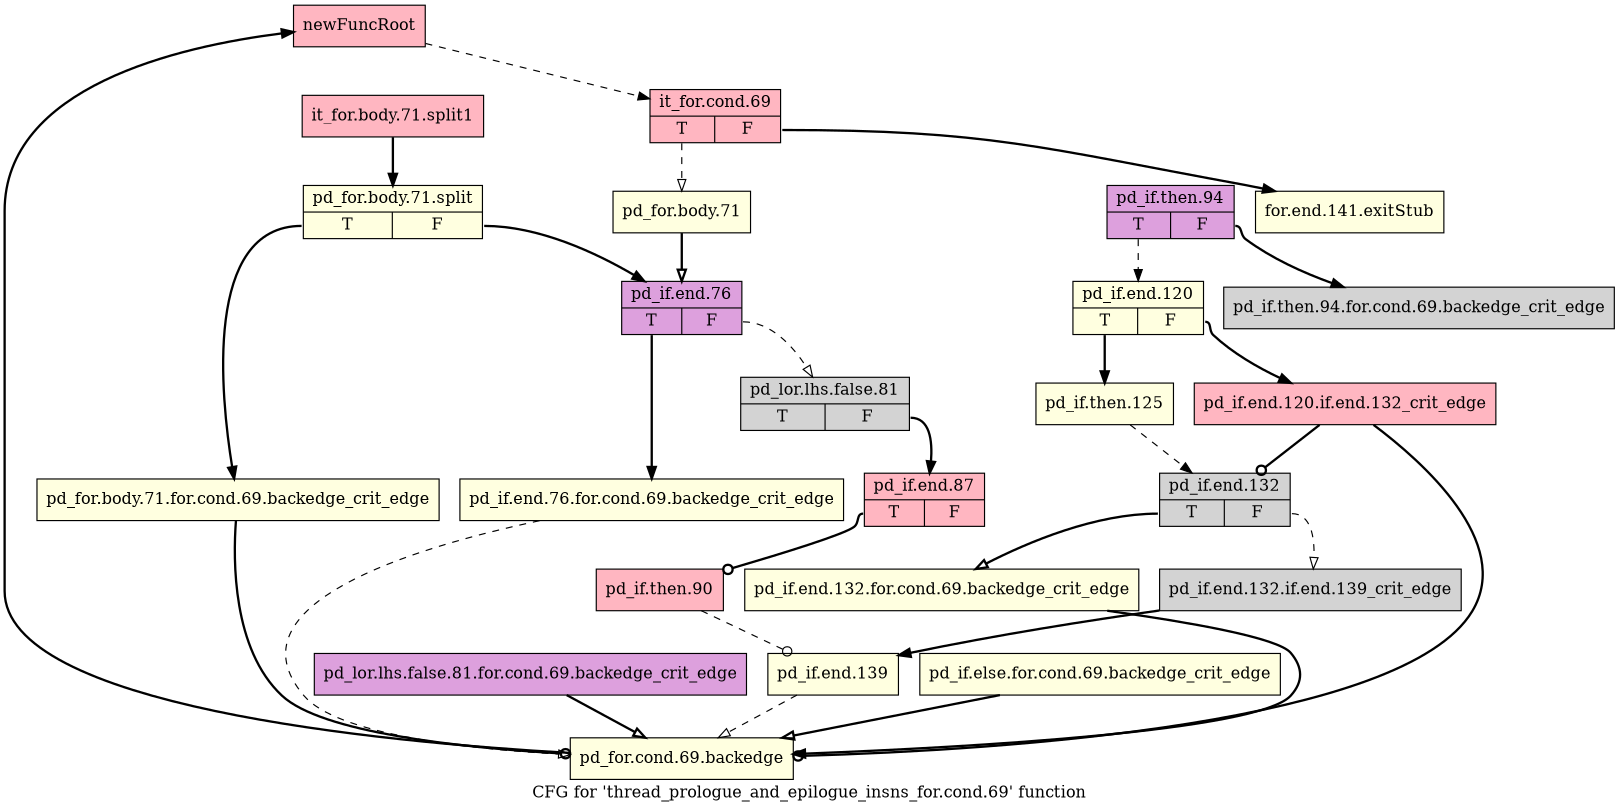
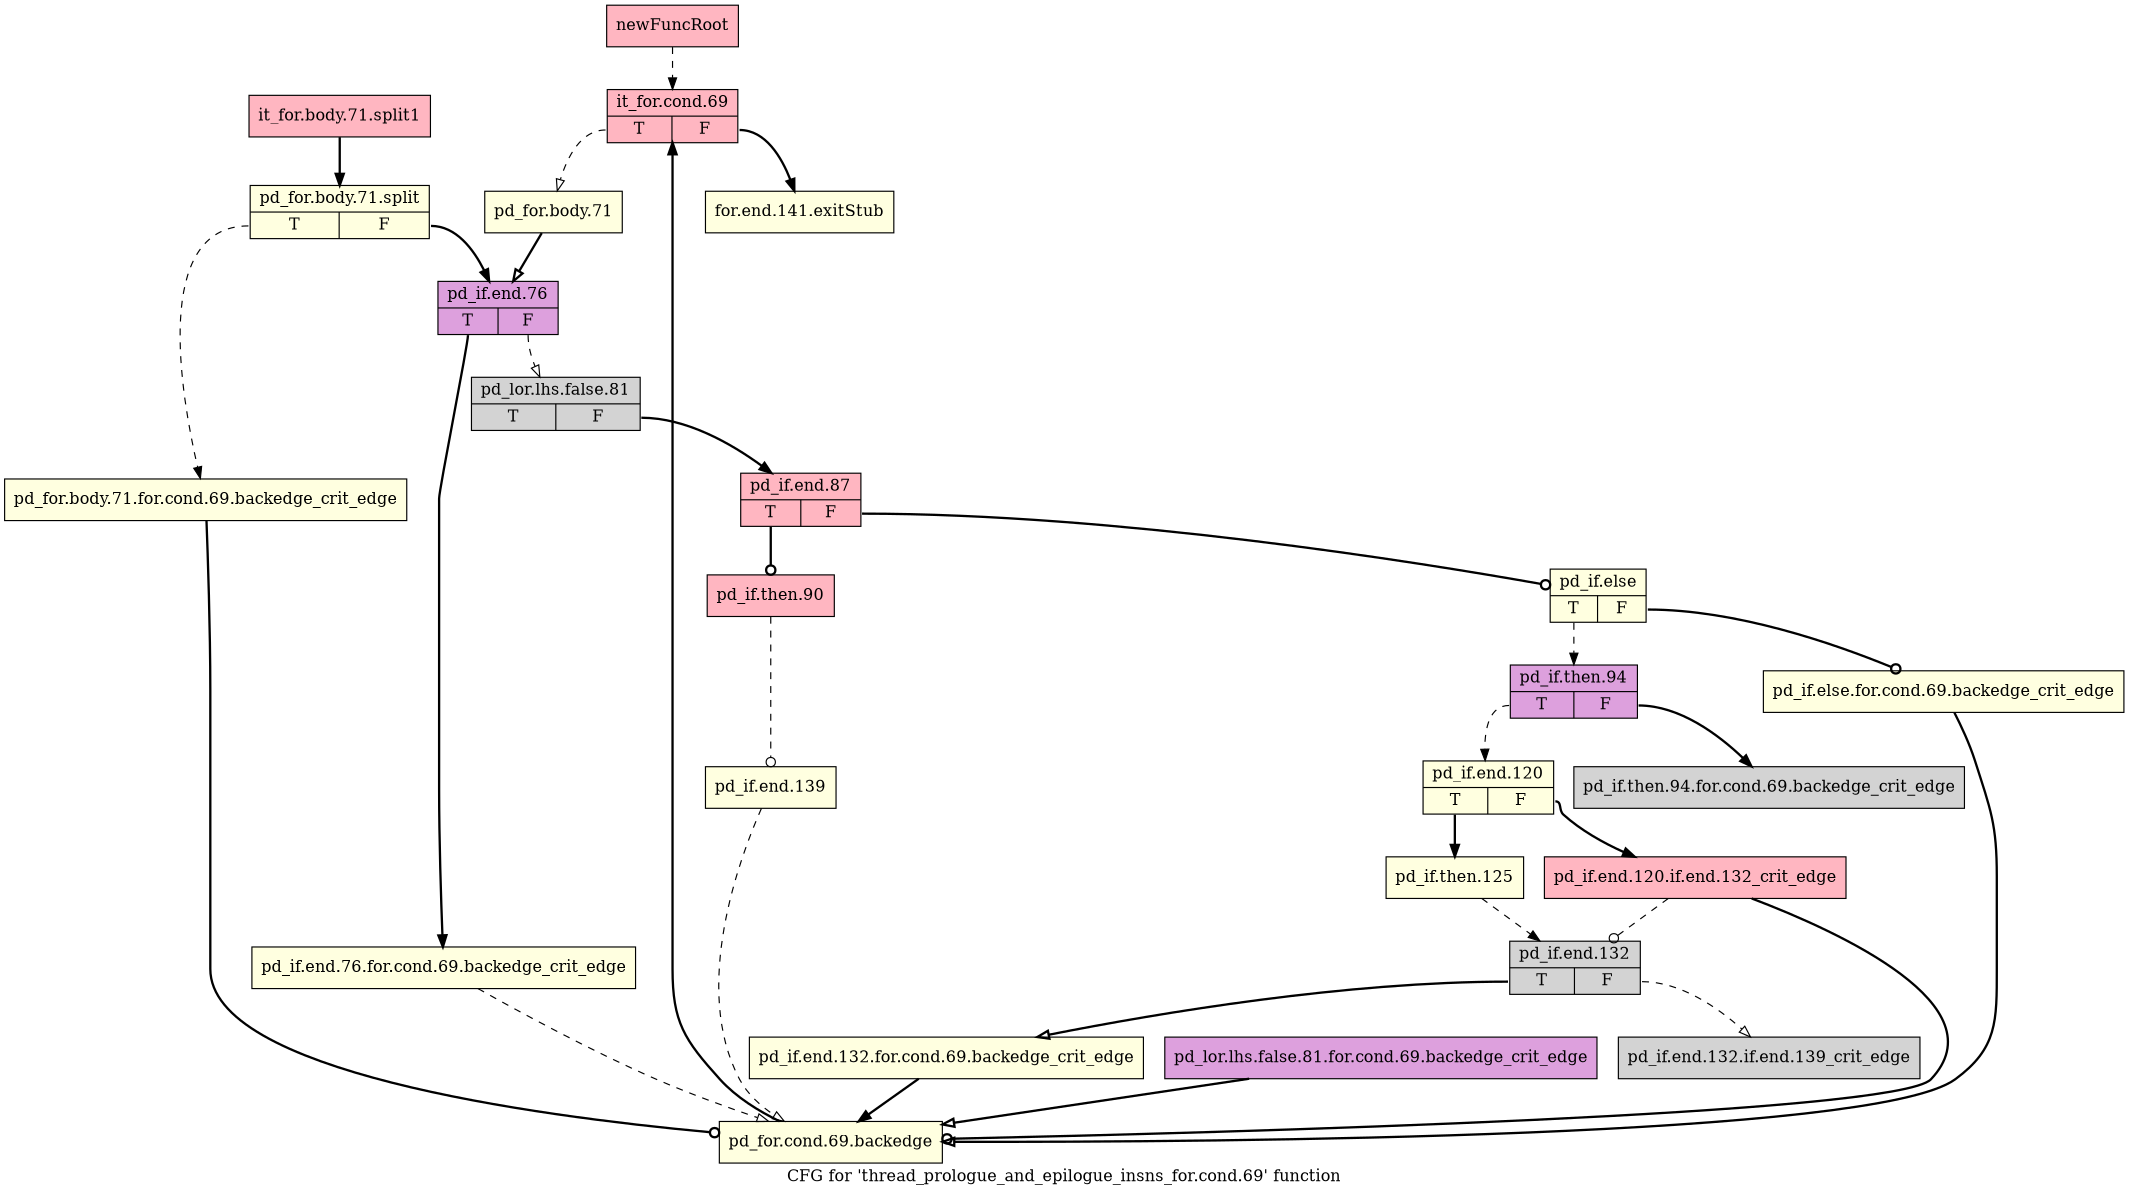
  digraph {
    label="CFG for 'thread_prologue_and_epilogue_insns_for.cond.69' function"
    node [fillcolor=lightyellow shape=record style=filled]
    edge [arrowhead=normal style=bold]
    n1 [fillcolor=lightpink label="{newFuncRoot}"]
    n2 [fillcolor=lightpink label="{it_for.cond.69|{<s0>T|<s1>F}}"]
    n3 [label="{for.end.141.exitStub}"]
    n4 [label="{pd_for.body.71}"]
    n5 [fillcolor=plum label="{pd_if.end.76|{<s0>T|<s1>F}}"]
    n6 [fillcolor=lightpink label="{it_for.body.71.split1}"]
    n7 [label="{pd_for.body.71.split|{<s0>T|<s1>F}}"]
    n8 [label="{pd_for.body.71.for.cond.69.backedge_crit_edge}"]
    n9 [label="{pd_for.cond.69.backedge}"]
    n10 [label="{pd_if.end.76.for.cond.69.backedge_crit_edge}"]
    n11 [fillcolor=lightgrey label="{pd_lor.lhs.false.81|{<s0>T|<s1>F}}"]
    n12 [fillcolor=lightpink label="{pd_if.end.87|{<s0>T|<s1>F}}"]
    n13 [fillcolor=plum label="{pd_lor.lhs.false.81.for.cond.69.backedge_crit_edge}"]
    n14 [fillcolor=lightpink label="{pd_if.then.90}"]
+   n15 [label="{pd_if.else|{<s0>T|<s1>F}}"]
    n16 [label="{pd_if.end.139}"]
    n17 [fillcolor=plum label="{pd_if.then.94|{<s0>T|<s1>F}}"]
    n18 [label="{pd_if.else.for.cond.69.backedge_crit_edge}"]
    n19 [label="{pd_if.end.120|{<s0>T|<s1>F}}"]
    n20 [fillcolor=lightgrey label="{pd_if.then.94.for.cond.69.backedge_crit_edge}"]
    n21 [label="{pd_if.then.125}"]
    n22 [fillcolor=lightpink label="{pd_if.end.120.if.end.132_crit_edge}"]
    n23 [fillcolor=lightgrey label="{pd_if.end.132|{<s0>T|<s1>F}}"]
    n24 [label="{pd_if.end.132.for.cond.69.backedge_crit_edge}"]
    n25 [fillcolor=lightgrey label="{pd_if.end.132.if.end.139_crit_edge}"]
    n1 -> n2 [style=dashed]
    n2 -> n3 [tailport=s1]
    n2 -> n4 [arrowhead=onormal style=dashed tailport=s0]
    n4 -> n5 [arrowhead=onormal]
    n5 -> n10 [tailport=s0]
    n5 -> n11 [arrowhead=onormal style=dashed tailport=s1]
    n6 -> n7
    n7 -> n5 [tailport=s1]
-   n7 -> n8 [tailport=s0]
+   n7 -> n8 [style=dashed tailport=s0]
    n8 -> n9 [arrowhead=odot]
-   n9 -> n1
+   n9 -> n2
    n10 -> n9 [arrowhead=onormal style=dashed]
    n11 -> n12 [tailport=s1]
    n12 -> n14 [arrowhead=odot tailport=s0]
+   n12 -> n15 [arrowhead=odot tailport=s1]
    n13 -> n9 [arrowhead=onormal]
    n14 -> n16 [arrowhead=odot style=dashed]
+   n15 -> n17 [style=dashed tailport=s0]
+   n15 -> n18 [arrowhead=odot tailport=s1]
    n16 -> n9 [arrowhead=onormal style=dashed]
    n17 -> n19 [style=dashed tailport=s0]
    n17 -> n20 [tailport=s1]
    n18 -> n9 [arrowhead=onormal]
    n19 -> n21 [tailport=s0]
    n19 -> n22 [tailport=s1]
    n21 -> n23 [style=dashed]
    n22 -> n9 [arrowhead=odot]
-   n22 -> n23 [arrowhead=odot]
+   n22 -> n23 [arrowhead=odot style=dashed]
    n23 -> n24 [arrowhead=onormal tailport=s0]
    n23 -> n25 [arrowhead=onormal style=dashed tailport=s1]
    n24 -> n9
-   n25 -> n16
  }
